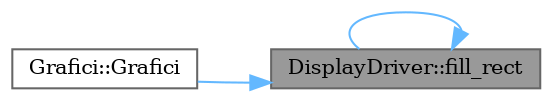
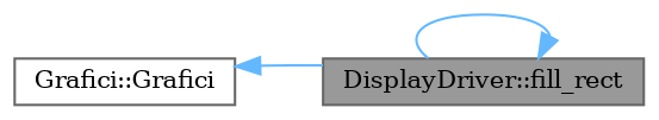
  digraph {
    rankdir=RL
    fontname="DejaVu Serif"
    node [fontname="DejaVu Serif" fontsize=10 shape=box style=filled]
    edge [color=steelblue1 dir=back fontname="DejaVu Serif" fontsize=10 labelfontname=Helvetica labelfontsize=10 style=solid]
    n1 [color=gray40 fillcolor=grey60 fontcolor=black height=0.2 label="DisplayDriver::fill_rect" width=0.4]
    n2 [color=grey40 fillcolor=white height=0.2 label="Grafici::Grafici" width=0.4]
    n1 -> n1
-   n1 -> n2
+   n2 -> n1
  }
